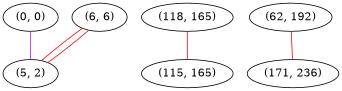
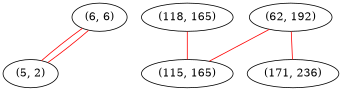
  graph {
    edge [color=red weight=1]
    n1 [label="(5, 2)"]
-   "(0, 0)"
    "(62, 192)"
    "(115, 165)"
    "(171, 236)"
    "(6, 6)"
    "(118, 165)"
-   "(0, 0)" -- n1 [color=purple weight=4]
+   "(62, 192)" -- "(115, 165)"
    "(62, 192)" -- "(171, 236)"
    "(6, 6)" -- n1
    "(6, 6)" -- n1
    "(118, 165)" -- "(115, 165)"
  }
